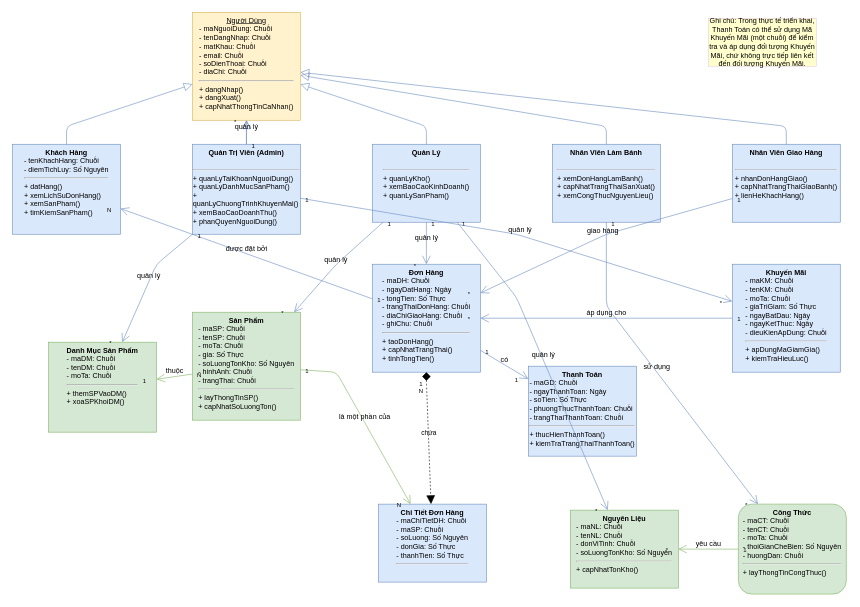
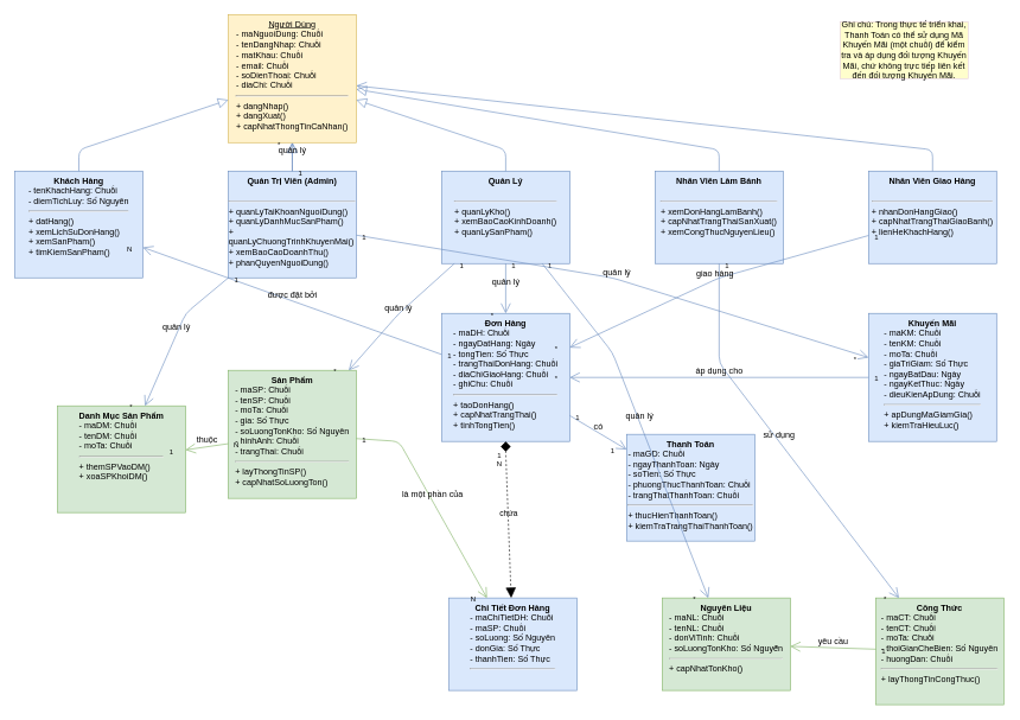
  <mxCell id="0" />
  <mxCell id="1" parent="0" />
  <mxCell id="2" value="&lt;u&gt;Người Dùng&lt;/u&gt;&lt;div style=&quot;text-align: left&quot;&gt;- maNguoiDung: Chuỗi&lt;br&gt;- tenDangNhap: Chuỗi&lt;br&gt;- matKhau: Chuỗi&lt;br&gt;- email: Chuỗi&lt;br&gt;- soDienThoai: Chuỗi&lt;br&gt;- diaChi: Chuỗi&lt;/div&gt;&lt;hr&gt;&lt;div style=&quot;text-align: left&quot;&gt;+ dangNhap()&lt;br&gt;+ dangXuat()&lt;br&gt;+ capNhatThongTinCaNhan()&lt;/div&gt;" style="html=1;whiteSpace=wrap;fillColor=#FFF2CC;strokeColor=#D6B656;fontFamily=Helvetica;fontSize=12;align=center;verticalAlign=top;" parent="1" vertex="1"><mxGeometry x="320" y="20" width="180" height="180" as="geometry" /></mxCell>
  <mxCell id="3" value="&lt;b&gt;Khách Hàng&lt;/b&gt;&lt;div style=&quot;text-align: left&quot;&gt;- tenKhachHang: Chuỗi&lt;br&gt;- diemTichLuy: Số Nguyên&lt;/div&gt;&lt;hr&gt;&lt;div style=&quot;text-align: left&quot;&gt;+ datHang()&lt;br&gt;+ xemLichSuDonHang()&lt;br&gt;+ xemSanPham()&lt;br&gt;+ timKiemSanPham()&lt;/div&gt;" style="html=1;whiteSpace=wrap;fillColor=#DAE8FC;strokeColor=#6C8EBF;fontFamily=Helvetica;fontSize=12;align=center;verticalAlign=top;" parent="1" vertex="1"><mxGeometry x="20" y="240" width="180" height="150" as="geometry" /></mxCell>
  <mxCell id="4" value="&lt;b&gt;Quản Trị Viên (Admin)&lt;/b&gt;&lt;div style=&quot;text-align: left&quot;&gt;&lt;br&gt;&lt;/div&gt;&lt;hr&gt;&lt;div style=&quot;text-align: left&quot;&gt;+ quanLyTaiKhoanNguoiDung()&lt;br&gt;+ quanLyDanhMucSanPham()&lt;br&gt;+ quanLyChuongTrinhKhuyenMai()&lt;br&gt;+ xemBaoCaoDoanhThu()&lt;br&gt;+ phanQuyenNguoiDung()&lt;/div&gt;" style="html=1;whiteSpace=wrap;fillColor=#DAE8FC;strokeColor=#6C8EBF;fontFamily=Helvetica;fontSize=12;align=center;verticalAlign=top;" parent="1" vertex="1"><mxGeometry x="320" y="240" width="180" height="150" as="geometry" /></mxCell>
  <mxCell id="5" value="&lt;b&gt;Quản Lý&lt;/b&gt;&lt;div style=&quot;text-align: left&quot;&gt;&lt;br&gt;&lt;/div&gt;&lt;hr&gt;&lt;div style=&quot;text-align: left&quot;&gt;+ quanLyKho()&lt;br&gt;+ xemBaoCaoKinhDoanh()&lt;br&gt;+ quanLySanPham()&lt;/div&gt;" style="html=1;whiteSpace=wrap;fillColor=#DAE8FC;strokeColor=#6C8EBF;fontFamily=Helvetica;fontSize=12;align=center;verticalAlign=top;" parent="1" vertex="1"><mxGeometry x="620" y="240" width="180" height="130" as="geometry" /></mxCell>
  <mxCell id="6" value="&lt;b&gt;Nhân Viên Làm Bánh&lt;/b&gt;&lt;div style=&quot;text-align: left&quot;&gt;&lt;br&gt;&lt;/div&gt;&lt;hr&gt;&lt;div style=&quot;text-align: left&quot;&gt;+ xemDonHangLamBanh()&lt;br&gt;+ capNhatTrangThaiSanXuat()&lt;br&gt;+ xemCongThucNguyenLieu()&lt;/div&gt;" style="html=1;whiteSpace=wrap;fillColor=#DAE8FC;strokeColor=#6C8EBF;fontFamily=Helvetica;fontSize=12;align=center;verticalAlign=top;" parent="1" vertex="1"><mxGeometry x="920" y="240" width="180" height="130" as="geometry" /></mxCell>
  <mxCell id="7" value="&lt;b&gt;Nhân Viên Giao Hàng&lt;/b&gt;&lt;div style=&quot;text-align: left&quot;&gt;&lt;br&gt;&lt;/div&gt;&lt;hr&gt;&lt;div style=&quot;text-align: left&quot;&gt;+ nhanDonHangGiao()&lt;br&gt;+ capNhatTrangThaiGiaoBanh()&lt;br&gt;+ lienHeKhachHang()&lt;/div&gt;" style="html=1;whiteSpace=wrap;fillColor=#DAE8FC;strokeColor=#6C8EBF;fontFamily=Helvetica;fontSize=12;align=center;verticalAlign=top;" parent="1" vertex="1"><mxGeometry x="1220" y="240" width="180" height="130" as="geometry" /></mxCell>
  <mxCell id="8" value="&lt;b&gt;Sản Phẩm&lt;/b&gt;&lt;div style=&quot;text-align: left&quot;&gt;- maSP: Chuỗi&lt;br&gt;- tenSP: Chuỗi&lt;br&gt;- moTa: Chuỗi&lt;br&gt;- gia: Số Thực&lt;br&gt;- soLuongTonKho: Số Nguyên&lt;br&gt;- hinhAnh: Chuỗi&lt;br&gt;- trangThai: Chuỗi&lt;/div&gt;&lt;hr&gt;&lt;div style=&quot;text-align: left&quot;&gt;+ layThongTinSP()&lt;br&gt;+ capNhatSoLuongTon()&lt;/div&gt;" style="html=1;whiteSpace=wrap;fillColor=#D5E8D4;strokeColor=#82B366;fontFamily=Helvetica;fontSize=12;align=center;verticalAlign=top;" parent="1" vertex="1"><mxGeometry x="320" y="520" width="180" height="180" as="geometry" /></mxCell>
  <mxCell id="9" value="&lt;b&gt;Danh Mục Sản Phẩm&lt;/b&gt;&lt;div style=&quot;text-align: left&quot;&gt;- maDM: Chuỗi&lt;br&gt;- tenDM: Chuỗi&lt;br&gt;- moTa: Chuỗi&lt;/div&gt;&lt;hr&gt;&lt;div style=&quot;text-align: left&quot;&gt;+ themSPVaoDM()&lt;br&gt;+ xoaSPKhoiDM()&lt;/div&gt;" style="html=1;whiteSpace=wrap;fillColor=#D5E8D4;strokeColor=#82B366;fontFamily=Helvetica;fontSize=12;align=center;verticalAlign=top;" parent="1" vertex="1"><mxGeometry x="80" y="570" width="180" height="150" as="geometry" /></mxCell>
  <mxCell id="10" value="&lt;b&gt;Đơn Hàng&lt;/b&gt;&lt;div style=&quot;text-align: left&quot;&gt;- maDH: Chuỗi&lt;br&gt;- ngayDatHang: Ngày&lt;br&gt;- tongTien: Số Thực&lt;br&gt;- trangThaiDonHang: Chuỗi&lt;br&gt;- diaChiGiaoHang: Chuỗi&lt;br&gt;- ghiChu: Chuỗi&lt;/div&gt;&lt;hr&gt;&lt;div style=&quot;text-align: left&quot;&gt;+ taoDonHang()&lt;br&gt;+ capNhatTrangThai()&lt;br&gt;+ tinhTongTien()&lt;/div&gt;" style="html=1;whiteSpace=wrap;fillColor=#DAE8FC;strokeColor=#6C8EBF;fontFamily=Helvetica;fontSize=12;align=center;verticalAlign=top;" parent="1" vertex="1"><mxGeometry x="620" y="440" width="180" height="180" as="geometry" /></mxCell>
  <mxCell id="11" value="&lt;b&gt;Chi Tiết Đơn Hàng&lt;/b&gt;&lt;div style=&quot;text-align: left&quot;&gt;- maChiTietDH: Chuỗi&lt;br&gt;- maSP: Chuỗi&lt;br&gt;- soLuong: Số Nguyên&lt;br&gt;- donGia: Số Thực&lt;br&gt;- thanhTien: Số Thực&lt;/div&gt;&lt;hr&gt;&lt;div style=&quot;text-align: left&quot;&gt;&lt;br&gt;&lt;/div&gt;" style="html=1;whiteSpace=wrap;fillColor=#DAE8FC;strokeColor=#6C8EBF;fontFamily=Helvetica;fontSize=12;align=center;verticalAlign=top;" parent="1" vertex="1"><mxGeometry x="630.14" y="840" width="180" height="130" as="geometry" /></mxCell>
  <mxCell id="12" value="&lt;b&gt;Thanh Toán&lt;/b&gt;&lt;div style=&quot;text-align: left&quot;&gt;- maGD: Chuỗi&lt;br&gt;- ngayThanhToan: Ngày&lt;br&gt;- soTien: Số Thực&lt;br&gt;- phuongThucThanhToan: Chuỗi&lt;br&gt;- trangThaiThanhToan: Chuỗi&lt;/div&gt;&lt;hr&gt;&lt;div style=&quot;text-align: left&quot;&gt;+ thucHienThanhToan()&lt;br&gt;+ kiemTraTrangThaiThanhToan()&lt;/div&gt;" style="html=1;whiteSpace=wrap;fillColor=#DAE8FC;strokeColor=#6C8EBF;fontFamily=Helvetica;fontSize=12;align=center;verticalAlign=top;" parent="1" vertex="1"><mxGeometry x="880" y="610" width="180" height="150" as="geometry" /></mxCell>
  <mxCell id="13" value="&lt;b&gt;Khuyến Mãi&lt;/b&gt;&lt;div style=&quot;text-align: left&quot;&gt;- maKM: Chuỗi&lt;br&gt;- tenKM: Chuỗi&lt;br&gt;- moTa: Chuỗi&lt;br&gt;- giaTriGiam: Số Thực&lt;br&gt;- ngayBatDau: Ngày&lt;br&gt;- ngayKetThuc: Ngày&lt;br&gt;- dieuKienApDung: Chuỗi&lt;/div&gt;&lt;hr&gt;&lt;div style=&quot;text-align: left&quot;&gt;+ apDungMaGiamGia()&lt;br&gt;+ kiemTraHieuLuc()&lt;/div&gt;" style="html=1;whiteSpace=wrap;fillColor=#DAE8FC;strokeColor=#6C8EBF;fontFamily=Helvetica;fontSize=12;align=center;verticalAlign=top;" parent="1" vertex="1"><mxGeometry x="1220" y="440" width="180" height="180" as="geometry" /></mxCell>
- <mxCell id="14" value="&lt;b&gt;Nguyên Liệu&lt;/b&gt;&lt;div style=&quot;text-align: left&quot;&gt;- maNL: Chuỗi&lt;br&gt;- tenNL: Chuỗi&lt;br&gt;- donViTinh: Chuỗi&lt;br&gt;- soLuongTonKho: Số Nguyên&lt;/div&gt;&lt;hr&gt;&lt;div style=&quot;text-align: left&quot;&gt;+ capNhatTonKho()&lt;/div&gt;" style="html=1;whiteSpace=wrap;fillColor=#D5E8D4;strokeColor=#82B366;fontFamily=Helvetica;fontSize=12;align=center;verticalAlign=top;" parent="1" vertex="1"><mxGeometry x="950.14" y="850" width="180" height="130" as="geometry" /></mxCell>
- <mxCell id="15" value="&lt;b&gt;Công Thức&lt;/b&gt;&lt;div style=&quot;text-align: left&quot;&gt;- maCT: Chuỗi&lt;br&gt;- tenCT: Chuỗi&lt;br&gt;- moTa: Chuỗi&lt;br&gt;- thoiGianCheBien: Số Nguyên&lt;br&gt;- huongDan: Chuỗi&lt;/div&gt;&lt;hr&gt;&lt;div style=&quot;text-align: left&quot;&gt;+ layThongTinCongThuc()&lt;/div&gt;" style="html=1;whiteSpace=wrap;fillColor=#D5E8D4;strokeColor=#82B366;fontFamily=Helvetica;fontSize=12;align=center;verticalAlign=top;rounded=1;" parent="1" vertex="1"><mxGeometry x="1230.14" y="840" width="180" height="150" as="geometry" /></mxCell>
+ <mxCell id="14" value="&lt;b&gt;Nguyên Liệu&lt;/b&gt;&lt;div style=&quot;text-align: left&quot;&gt;- maNL: Chuỗi&lt;br&gt;- tenNL: Chuỗi&lt;br&gt;- donViTinh: Chuỗi&lt;br&gt;- soLuongTonKho: Số Nguyên&lt;/div&gt;&lt;hr&gt;&lt;div style=&quot;text-align: left&quot;&gt;+ capNhatTonKho()&lt;/div&gt;" style="html=1;whiteSpace=wrap;fillColor=#D5E8D4;strokeColor=#82B366;fontFamily=Helvetica;fontSize=12;align=center;verticalAlign=top;" parent="1" vertex="1"><mxGeometry x="930.14" y="840" width="180" height="130" as="geometry" /></mxCell>
+ <mxCell id="15" value="&lt;b&gt;Công Thức&lt;/b&gt;&lt;div style=&quot;text-align: left&quot;&gt;- maCT: Chuỗi&lt;br&gt;- tenCT: Chuỗi&lt;br&gt;- moTa: Chuỗi&lt;br&gt;- thoiGianCheBien: Số Nguyên&lt;br&gt;- huongDan: Chuỗi&lt;/div&gt;&lt;hr&gt;&lt;div style=&quot;text-align: left&quot;&gt;+ layThongTinCongThuc()&lt;/div&gt;" style="html=1;whiteSpace=wrap;fillColor=#D5E8D4;strokeColor=#82B366;fontFamily=Helvetica;fontSize=12;align=center;verticalAlign=top;" parent="1" vertex="1"><mxGeometry x="1230.14" y="840" width="180" height="150" as="geometry" /></mxCell>
  <mxCell id="16" value="" style="endArrow=block;endFill=0;endSize=12;html=1;strokeColor=#6C8EBF;" parent="1" source="3" target="2" edge="1"><mxGeometry width="160" relative="1" as="geometry"><mxPoint x="110" y="240" as="sourcePoint" /><mxPoint x="410" y="200" as="targetPoint" /><Array as="points"><mxPoint x="110" y="210" /></Array></mxGeometry></mxCell>
  <mxCell id="17" value="" style="endArrow=block;endFill=0;endSize=12;html=1;strokeColor=#6C8EBF;" parent="1" source="4" target="2" edge="1"><mxGeometry width="160" relative="1" as="geometry"><mxPoint x="410" y="240" as="sourcePoint" /><mxPoint x="410" y="200" as="targetPoint" /></mxGeometry></mxCell>
  <mxCell id="18" value="" style="endArrow=block;endFill=0;endSize=12;html=1;strokeColor=#6C8EBF;" parent="1" source="5" target="2" edge="1"><mxGeometry width="160" relative="1" as="geometry"><mxPoint x="710" y="240" as="sourcePoint" /><mxPoint x="410" y="200" as="targetPoint" /><Array as="points"><mxPoint x="710" y="210" /></Array></mxGeometry></mxCell>
  <mxCell id="19" value="" style="endArrow=block;endFill=0;endSize=12;html=1;strokeColor=#6C8EBF;" parent="1" source="6" target="2" edge="1"><mxGeometry width="160" relative="1" as="geometry"><mxPoint x="1010" y="240" as="sourcePoint" /><mxPoint x="410" y="200" as="targetPoint" /><Array as="points"><mxPoint x="1010" y="210" /></Array></mxGeometry></mxCell>
- <mxCell id="20" value="" style="endArrow=block;endFill=0;endSize=12;html=1;strokeColor=#6C8EBF;" parent="1" source="7" target="2" edge="1"><mxGeometry width="160" relative="1" as="geometry"><mxPoint x="1310" y="240" as="sourcePoint" /><mxPoint x="410" y="200" as="targetPoint" /><Array as="points"><mxPoint x="1310" y="210" /></Array></mxGeometry></mxCell>
+ <mxCell id="20" value="" style="endArrow=open;endFill=0;endSize=12;html=1;strokeColor=#6C8EBF;" parent="1" source="7" target="2" edge="1"><mxGeometry width="160" relative="1" as="geometry"><mxPoint x="1310" y="240" as="sourcePoint" /><mxPoint x="410" y="200" as="targetPoint" /><Array as="points"><mxPoint x="1310" y="210" /></Array></mxGeometry></mxCell>
  <mxCell id="21" value="chứa" style="html=1;verticalAlign=bottom;endArrow=block;endFill=1;endSize=12;startArrow=diamond;startFill=1;startSize=12;labelBackgroundColor=none;dashed=1;" parent="1" source="10" target="11" edge="1"><mxGeometry width="160" relative="1" as="geometry"><mxPoint x="710" y="620" as="sourcePoint" /><mxPoint x="710" y="650" as="targetPoint" /><Array as="points"><mxPoint x="710" y="635" /></Array></mxGeometry></mxCell>
  <mxCell id="22" value="1&lt;br&gt;N" style="resizable=0;html=1;align=center;verticalAlign=bottom;fontSize=10;" parent="21" vertex="1"><mxGeometry x="-1" relative="1" as="geometry"><mxPoint x="-10" y="40" as="offset" /></mxGeometry></mxCell>
  <mxCell id="23" value="có" style="endArrow=open;html=1;endSize=12;fontFamily=Helvetica;fontSize=12;verticalAlign=bottom;labelBackgroundColor=none;strokeColor=#6C8EBF;" parent="1" source="10" target="12" edge="1"><mxGeometry width="160" relative="1" as="geometry"><mxPoint x="880" y="490" as="sourcePoint" /><mxPoint x="920" y="490" as="targetPoint" /></mxGeometry></mxCell>
  <mxCell id="24" value="1" style="resizable=0;html=1;align=center;verticalAlign=bottom;fontSize=10;" parent="23" vertex="1"><mxGeometry x="-1" relative="1" as="geometry"><mxPoint x="10" y="10" as="offset" /></mxGeometry></mxCell>
  <mxCell id="25" value="1" style="resizable=0;html=1;align=center;verticalAlign=bottom;fontSize=10;" parent="23" vertex="1"><mxGeometry x="1" relative="1" as="geometry"><mxPoint x="-20" y="10" as="offset" /></mxGeometry></mxCell>
  <mxCell id="26" value="được đặt bởi" style="endArrow=open;html=1;endSize=12;fontFamily=Helvetica;fontSize=12;verticalAlign=bottom;labelBackgroundColor=none;strokeColor=#6C8EBF;" parent="1" source="10" target="3" edge="1"><mxGeometry width="160" relative="1" as="geometry"><mxPoint x="620" y="490" as="sourcePoint" /><mxPoint x="200" y="290" as="targetPoint" /></mxGeometry></mxCell>
  <mxCell id="27" value="1" style="resizable=0;html=1;align=center;verticalAlign=bottom;fontSize=10;" parent="26" vertex="1"><mxGeometry x="-1" relative="1" as="geometry"><mxPoint x="10" y="10" as="offset" /></mxGeometry></mxCell>
  <mxCell id="28" value="N" style="resizable=0;html=1;align=center;verticalAlign=bottom;fontSize=10;" parent="26" vertex="1"><mxGeometry x="1" relative="1" as="geometry"><mxPoint x="-20" y="10" as="offset" /></mxGeometry></mxCell>
  <mxCell id="29" value="thuộc" style="endArrow=open;html=1;endSize=12;fontFamily=Helvetica;fontSize=12;verticalAlign=bottom;labelBackgroundColor=none;strokeColor=#82B366;" parent="1" source="8" target="9" edge="1"><mxGeometry width="160" relative="1" as="geometry"><mxPoint x="320" y="570" as="sourcePoint" /><mxPoint x="260" y="570" as="targetPoint" /></mxGeometry></mxCell>
  <mxCell id="30" value="N" style="resizable=0;html=1;align=center;verticalAlign=bottom;fontSize=10;" parent="29" vertex="1"><mxGeometry x="-1" relative="1" as="geometry"><mxPoint x="10" y="10" as="offset" /></mxGeometry></mxCell>
  <mxCell id="31" value="1" style="resizable=0;html=1;align=center;verticalAlign=bottom;fontSize=10;" parent="29" vertex="1"><mxGeometry x="1" relative="1" as="geometry"><mxPoint x="-20" y="10" as="offset" /></mxGeometry></mxCell>
  <mxCell id="32" value="là một phần của" style="endArrow=open;html=1;endSize=12;fontFamily=Helvetica;fontSize=12;verticalAlign=bottom;labelBackgroundColor=none;strokeColor=#82B366;" parent="1" source="8" target="11" edge="1"><mxGeometry width="160" relative="1" as="geometry"><mxPoint x="500" y="650" as="sourcePoint" /><mxPoint x="620" y="650" as="targetPoint" /><Array as="points"><mxPoint x="560" y="620" /></Array></mxGeometry></mxCell>
  <mxCell id="33" value="1" style="resizable=0;html=1;align=center;verticalAlign=bottom;fontSize=10;" parent="32" vertex="1"><mxGeometry x="-1" relative="1" as="geometry"><mxPoint x="10" y="10" as="offset" /></mxGeometry></mxCell>
  <mxCell id="34" value="N" style="resizable=0;html=1;align=center;verticalAlign=bottom;fontSize=10;" parent="32" vertex="1"><mxGeometry x="1" relative="1" as="geometry"><mxPoint x="-20" y="10" as="offset" /></mxGeometry></mxCell>
  <mxCell id="35" value="áp dụng cho" style="endArrow=open;html=1;endSize=12;fontFamily=Helvetica;fontSize=12;verticalAlign=bottom;labelBackgroundColor=none;strokeColor=#6C8EBF;" parent="1" source="13" target="10" edge="1"><mxGeometry width="160" relative="1" as="geometry"><mxPoint x="1220" y="490" as="sourcePoint" /><mxPoint x="800" y="490" as="targetPoint" /></mxGeometry></mxCell>
  <mxCell id="36" value="1" style="resizable=0;html=1;align=center;verticalAlign=bottom;fontSize=10;" parent="35" vertex="1"><mxGeometry x="-1" relative="1" as="geometry"><mxPoint x="10" y="10" as="offset" /></mxGeometry></mxCell>
  <mxCell id="37" value="*" style="resizable=0;html=1;align=center;verticalAlign=bottom;fontSize=10;" parent="35" vertex="1"><mxGeometry x="1" relative="1" as="geometry"><mxPoint x="-20" y="10" as="offset" /></mxGeometry></mxCell>
  <mxCell id="38" value="sử dụng" style="endArrow=open;html=1;endSize=12;fontFamily=Helvetica;fontSize=12;verticalAlign=bottom;labelBackgroundColor=none;strokeColor=#6C8EBF;" parent="1" source="6" target="15" edge="1"><mxGeometry width="160" relative="1" as="geometry"><mxPoint x="1010" y="370" as="sourcePoint" /><mxPoint x="1010" y="650" as="targetPoint" /><Array as="points"><mxPoint x="1010" y="510" /></Array></mxGeometry></mxCell>
  <mxCell id="39" value="1" style="resizable=0;html=1;align=center;verticalAlign=bottom;fontSize=10;" parent="38" vertex="1"><mxGeometry x="-1" relative="1" as="geometry"><mxPoint x="10" y="10" as="offset" /></mxGeometry></mxCell>
  <mxCell id="40" value="*" style="resizable=0;html=1;align=center;verticalAlign=bottom;fontSize=10;" parent="38" vertex="1"><mxGeometry x="1" relative="1" as="geometry"><mxPoint x="-20" y="10" as="offset" /></mxGeometry></mxCell>
  <mxCell id="41" value="yêu cầu" style="endArrow=open;html=1;endSize=12;fontFamily=Helvetica;fontSize=12;verticalAlign=bottom;labelBackgroundColor=none;strokeColor=#82B366;" parent="1" source="15" target="14" edge="1"><mxGeometry width="160" relative="1" as="geometry"><mxPoint x="1230.14" y="890" as="sourcePoint" /><mxPoint x="1110.14" y="890" as="targetPoint" /></mxGeometry></mxCell>
  <mxCell id="42" value="1" style="resizable=0;html=1;align=center;verticalAlign=bottom;fontSize=10;" parent="41" vertex="1"><mxGeometry x="-1" relative="1" as="geometry"><mxPoint x="10" y="10" as="offset" /></mxGeometry></mxCell>
  <mxCell id="43" value="*" style="resizable=0;html=1;align=center;verticalAlign=bottom;fontSize=10;" parent="41" vertex="1"><mxGeometry x="1" relative="1" as="geometry"><mxPoint x="-20" y="10" as="offset" /></mxGeometry></mxCell>
  <mxCell id="44" value="quản lý" style="endArrow=open;html=1;endSize=12;fontFamily=Helvetica;fontSize=12;verticalAlign=bottom;labelBackgroundColor=none;strokeColor=#6C8EBF;" parent="1" source="5" target="14" edge="1"><mxGeometry width="160" relative="1" as="geometry"><mxPoint x="800" y="290" as="sourcePoint" /><mxPoint x="920" y="700" as="targetPoint" /><Array as="points"><mxPoint x="860" y="495" /></Array></mxGeometry></mxCell>
  <mxCell id="45" value="1" style="resizable=0;html=1;align=center;verticalAlign=bottom;fontSize=10;" parent="44" vertex="1"><mxGeometry x="-1" relative="1" as="geometry"><mxPoint x="10" y="10" as="offset" /></mxGeometry></mxCell>
  <mxCell id="46" value="*" style="resizable=0;html=1;align=center;verticalAlign=bottom;fontSize=10;" parent="44" vertex="1"><mxGeometry x="1" relative="1" as="geometry"><mxPoint x="-20" y="10" as="offset" /></mxGeometry></mxCell>
  <mxCell id="47" value="quản lý" style="endArrow=open;html=1;endSize=12;fontFamily=Helvetica;fontSize=12;verticalAlign=bottom;labelBackgroundColor=none;strokeColor=#6C8EBF;" parent="1" source="5" target="8" edge="1"><mxGeometry width="160" relative="1" as="geometry"><mxPoint x="620" y="290" as="sourcePoint" /><mxPoint x="500" y="570" as="targetPoint" /><Array as="points"><mxPoint x="560" y="440" /></Array></mxGeometry></mxCell>
  <mxCell id="48" value="1" style="resizable=0;html=1;align=center;verticalAlign=bottom;fontSize=10;" parent="47" vertex="1"><mxGeometry x="-1" relative="1" as="geometry"><mxPoint x="10" y="10" as="offset" /></mxGeometry></mxCell>
  <mxCell id="49" value="*" style="resizable=0;html=1;align=center;verticalAlign=bottom;fontSize=10;" parent="47" vertex="1"><mxGeometry x="1" relative="1" as="geometry"><mxPoint x="-20" y="10" as="offset" /></mxGeometry></mxCell>
  <mxCell id="50" value="quản lý" style="endArrow=open;html=1;endSize=12;fontFamily=Helvetica;fontSize=12;verticalAlign=bottom;labelBackgroundColor=none;strokeColor=#6C8EBF;" parent="1" source="5" target="10" edge="1"><mxGeometry width="160" relative="1" as="geometry"><mxPoint x="710" y="370" as="sourcePoint" /><mxPoint x="710" y="440" as="targetPoint" /></mxGeometry></mxCell>
  <mxCell id="51" value="1" style="resizable=0;html=1;align=center;verticalAlign=bottom;fontSize=10;" parent="50" vertex="1"><mxGeometry x="-1" relative="1" as="geometry"><mxPoint x="10" y="10" as="offset" /></mxGeometry></mxCell>
  <mxCell id="52" value="*" style="resizable=0;html=1;align=center;verticalAlign=bottom;fontSize=10;" parent="50" vertex="1"><mxGeometry x="1" relative="1" as="geometry"><mxPoint x="-20" y="10" as="offset" /></mxGeometry></mxCell>
  <mxCell id="53" value="giao hàng" style="endArrow=open;html=1;endSize=12;fontFamily=Helvetica;fontSize=12;verticalAlign=bottom;labelBackgroundColor=none;strokeColor=#6C8EBF;" parent="1" source="7" target="10" edge="1"><mxGeometry width="160" relative="1" as="geometry"><mxPoint x="1220" y="290" as="sourcePoint" /><mxPoint x="800" y="490" as="targetPoint" /><Array as="points"><mxPoint x="1010" y="390" /></Array></mxGeometry></mxCell>
  <mxCell id="54" value="1" style="resizable=0;html=1;align=center;verticalAlign=bottom;fontSize=10;" parent="53" vertex="1"><mxGeometry x="-1" relative="1" as="geometry"><mxPoint x="10" y="10" as="offset" /></mxGeometry></mxCell>
  <mxCell id="55" value="*" style="resizable=0;html=1;align=center;verticalAlign=bottom;fontSize=10;" parent="53" vertex="1"><mxGeometry x="1" relative="1" as="geometry"><mxPoint x="-20" y="10" as="offset" /></mxGeometry></mxCell>
  <mxCell id="56" value="quản lý" style="endArrow=open;html=1;endSize=12;fontFamily=Helvetica;fontSize=12;verticalAlign=bottom;labelBackgroundColor=none;strokeColor=#6C8EBF;" parent="1" source="4" target="2" edge="1"><mxGeometry width="160" relative="1" as="geometry"><mxPoint x="410" y="240" as="sourcePoint" /><mxPoint x="410" y="200" as="targetPoint" /><Array as="points"><mxPoint x="410" y="220" /></Array></mxGeometry></mxCell>
  <mxCell id="57" value="1" style="resizable=0;html=1;align=center;verticalAlign=bottom;fontSize=10;" parent="56" vertex="1"><mxGeometry x="-1" relative="1" as="geometry"><mxPoint x="10" y="10" as="offset" /></mxGeometry></mxCell>
  <mxCell id="58" value="*" style="resizable=0;html=1;align=center;verticalAlign=bottom;fontSize=10;" parent="56" vertex="1"><mxGeometry x="1" relative="1" as="geometry"><mxPoint x="-20" y="10" as="offset" /></mxGeometry></mxCell>
  <mxCell id="59" value="quản lý" style="endArrow=open;html=1;endSize=12;fontFamily=Helvetica;fontSize=12;verticalAlign=bottom;labelBackgroundColor=none;strokeColor=#6C8EBF;" parent="1" source="4" target="9" edge="1"><mxGeometry width="160" relative="1" as="geometry"><mxPoint x="320" y="290" as="sourcePoint" /><mxPoint x="120" y="570" as="targetPoint" /><Array as="points"><mxPoint x="260" y="440" /></Array></mxGeometry></mxCell>
  <mxCell id="60" value="1" style="resizable=0;html=1;align=center;verticalAlign=bottom;fontSize=10;" parent="59" vertex="1"><mxGeometry x="-1" relative="1" as="geometry"><mxPoint x="10" y="10" as="offset" /></mxGeometry></mxCell>
  <mxCell id="61" value="*" style="resizable=0;html=1;align=center;verticalAlign=bottom;fontSize=10;" parent="59" vertex="1"><mxGeometry x="1" relative="1" as="geometry"><mxPoint x="-20" y="10" as="offset" /></mxGeometry></mxCell>
  <mxCell id="62" value="quản lý" style="endArrow=open;html=1;endSize=12;fontFamily=Helvetica;fontSize=12;verticalAlign=bottom;labelBackgroundColor=none;strokeColor=#6C8EBF;" parent="1" source="4" target="13" edge="1"><mxGeometry width="160" relative="1" as="geometry"><mxPoint x="500" y="290" as="sourcePoint" /><mxPoint x="1220" y="490" as="targetPoint" /><Array as="points"><mxPoint x="860" y="390" /></Array></mxGeometry></mxCell>
  <mxCell id="63" value="1" style="resizable=0;html=1;align=center;verticalAlign=bottom;fontSize=10;" parent="62" vertex="1"><mxGeometry x="-1" relative="1" as="geometry"><mxPoint x="10" y="10" as="offset" /></mxGeometry></mxCell>
  <mxCell id="64" value="*" style="resizable=0;html=1;align=center;verticalAlign=bottom;fontSize=10;" parent="62" vertex="1"><mxGeometry x="1" relative="1" as="geometry"><mxPoint x="-20" y="10" as="offset" /></mxGeometry></mxCell>
  <mxCell id="65" value="Ghi chú: Trong thực tế triển khai, Thanh Toán có thể sử dụng Mã Khuyến Mãi (một chuỗi) để kiểm tra và áp dụng đối tượng Khuyến Mãi, chứ không trực tiếp liên kết đến đối tượng Khuyến Mãi." style="note;whiteSpace=wrap;html=1;backgroundOutline=1;fillColor=#FFFECC;strokeColor=#E6D0DE;" parent="1" vertex="1"><mxGeometry x="1180" y="30" width="180" height="80" as="geometry" /></mxCell>
